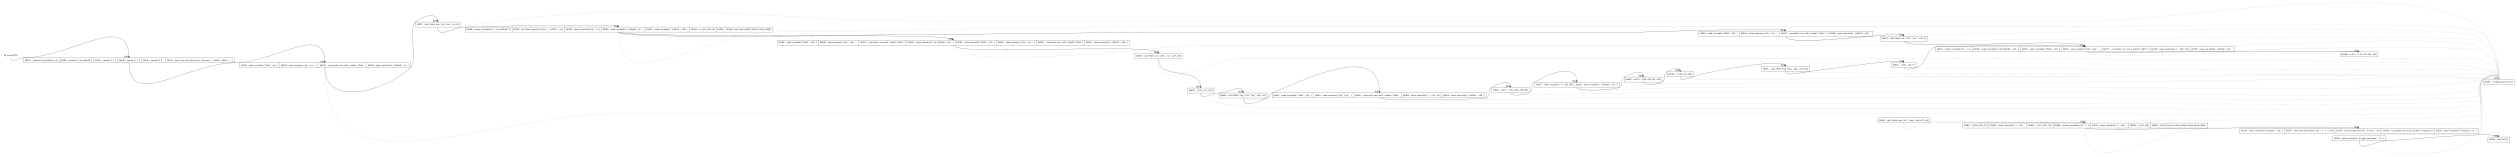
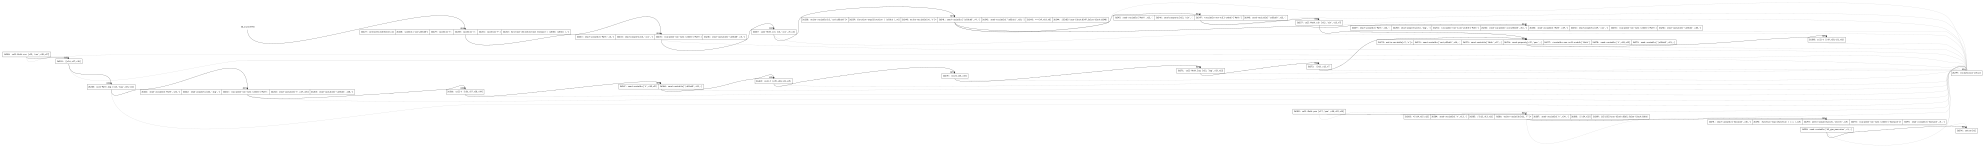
  digraph {
    fontname="IBM Plex Mono"
    rankdir=LR
    node [fontname="IBM Plex Mono" shape=record]
    edge [fontname="IBM Plex Mono" headport=n tailport=s]
    n1 [label=BB_invert778 shape=none]
    n2 [label="{26227: constant[undefined,v1]|26228: vardecl['cos\\u03c60']|26229: vardecl['t']|26230: vardecl['n']|26231: vardecl['F']|26232: function-decl[function forward ( \\u03bb \\u03c6 ),-]}"]
    n3 [label="{26233: read-variable['Math',v4,-]|26234: read-property[v4,'cos',-]|26235: \<variable-non-null-undef\>['Math']|26236: read-variable['\\u03c60',v5,-]}"]
    n4 [label="{26237: call-Math.cos [v4,'cos',v5,v2]}"]
    n5 [label="{26297: exceptional-return}"]
    n6 [label="{26238: write-variable[v2,'cos\\u03c60']*|26239: function-expr[function ( \\u03c6 ),v6]|26240: write-variable[v6,'t']*|26241: read-variable['\\u03c60',v9,-]|26242: read-variable['\\u03c61',v10,-]|26243: ===[v9,v10,v8]|26244: if[v8](true-block:8247,false-block:8248)}"]
    n7 [label="{26245: read-variable['Math',v12,-]|26246: read-property[v12,'sin',-]|26247: \<variable-non-null-undef\>['Math']|26248: read-variable['\\u03c60',v13,-]}"]
    n8 [label="{26249: read-variable['Math',v14,-]|26250: read-property[v14,'log',-]|26251: \<variable-non-null-undef\>['Math']|26252: read-variable['cos\\u03c60',v16,-]|26253: read-variable['Math',v19,-]|26254: read-property[v19,'cos',-]|26255: \<variable-non-null-undef\>['Math']|26256: read-variable['\\u03c61',v20,-]}"]
    n9 [label="{26257: call-Math.sin [v12,'sin',v13,v7]}"]
    n10 [label="{26258: call-Math.cos [v19,'cos',v20,v17]}"]
    n11 [label="{26273: write-variable[v7,'n']*|26274: read-variable['cos\\u03c60',v14,-]|26275: read-variable['Math',v17,-]|26276: read-property[v17,'pow',-]|26277: \<variable-non-null-undef\>['Math']|26278: read-variable['t',v20,v19]|26279: read-variable['\\u03c60',v21,-]}"]
    n12 [label="{26259: /[v16,v17,v15]}"]
    n13 [label="{26280: call-t [v19,v20,v21,v18]}"]
    n14 [label="{26260: call-Math.log [v14,'log',v15,v11]}"]
    n15 [label="{26261: read-variable['Math',v22,-]|26262: read-property[v22,'log',-]|26263: \<variable-non-null-undef\>['Math']|26264: read-variable['t',v27,v26]|26265: read-variable['\\u03c61',v28,-]}"]
    n16 [label="{26266: call-t [v26,v27,v28,v24]}"]
    n17 [label="{26267: read-variable['t',v30,v29]|26268: read-variable['\\u03c60',v31,-]}"]
    n18 [label="{26269: call-t [v29,v30,v31,v25]}"]
    n19 [label="{26270: /[v24,v25,v23]}"]
    n20 [label="{26271: call-Math.log [v22,'log',v23,v12]}"]
    n21 [label="{26272: /[v11,v12,v7]}"]
    n22 [label="{26282: call-Math.pow [v17,'pow',v18,v22,v15]}"]
    n23 [label="{26283: *[v14,v15,v12]|26284: read-variable['n',v13,-]|26285: /[v12,v13,v11]|26286: write-variable[v11,'F']*|26287: read-variable['n',v24,-]|26288: ![v24,v23]|26289: if[v23](true-block:8265,false-block:8266)}"]
    n24 [label="{26291: read-variable['forward',v26,-]|26292: function-expr[function ( x y ),v25]|26293: write-property[v26,'invert',v25]|26294: \<variable-non-null-undef\>['forward']*|26295: read-variable['forward',v1,-]}"]
    n25 [label="{26290: read-variable['d3_geo_mercator',v1,-]}"]
    n26 [label="{26296: return[v1]}"]
    n1 -> n2 [headlabel="    8243"]
    n2 -> n3 [headlabel="      8244"]
    n3 -> n4 [headlabel="      8245"]
    n3 -> n5 [color=gray headlabel="      8268"]
    n4 -> n5 [color=gray]
    n4 -> n6 [headlabel="      8246"]
    n6 -> n5 [color=gray]
    n6 -> n7 [headlabel="      8247"]
    n6 -> n8 [headlabel="      8248"]
    n7 -> n5 [color=gray]
    n7 -> n9 [headlabel="      8249"]
    n8 -> n5 [color=gray]
-   n8 -> n10 [headlabel="      8250"]
    n9 -> n5 [color=gray]
    n9 -> n11 [headlabel="      8260"]
    n10 -> n5 [color=gray]
    n10 -> n12 [headlabel="      8251"]
    n11 -> n5 [color=gray]
    n11 -> n13 [headlabel="      8261"]
    n12 -> n5 [color=gray]
    n12 -> n14 [headlabel="      8252"]
    n13 -> n5 [color=gray]
    n14 -> n5 [color=gray]
    n14 -> n15 [headlabel="      8253"]
    n15 -> n5 [color=gray]
    n15 -> n16 [headlabel="      8254"]
    n16 -> n5 [color=gray]
    n16 -> n17 [headlabel="      8255"]
    n17 -> n5 [color=gray]
    n17 -> n18 [headlabel="      8256"]
    n18 -> n5 [color=gray]
    n18 -> n19 [headlabel="      8257"]
    n19 -> n5 [color=gray]
    n19 -> n20 [headlabel="      8258"]
    n20 -> n5 [color=gray]
    n20 -> n21 [headlabel="      8259"]
    n21 -> n5 [color=gray]
    n21 -> n11
    n22 -> n5 [color=gray]
    n22 -> n23 [headlabel="      8264"]
    n23 -> n5 [color=gray]
    n23 -> n24 [headlabel="      8266"]
    n24 -> n5 [color=gray]
    n24 -> n26 [color=gray]
    n25 -> n5 [color=gray]
    n25 -> n26 [headlabel="      8267"]
  }
